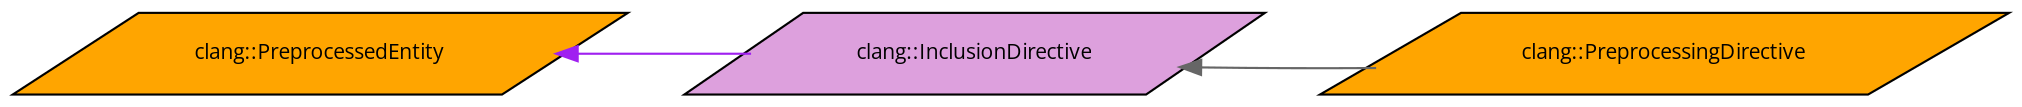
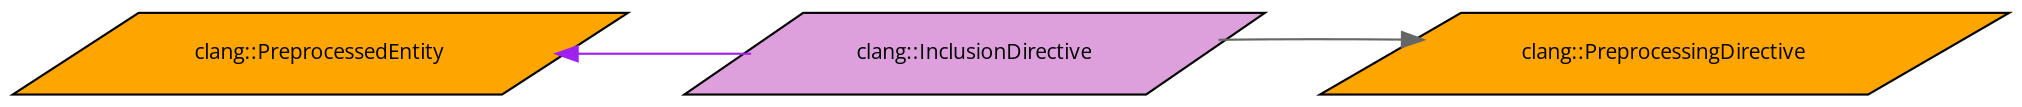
  digraph {
    fontname="Open Sans"
    rankdir=LR
    node [color=black fillcolor=orange fontname="Open Sans" fontsize=10 shape=parallelogram style=filled]
    edge [dir=back fontname="Open Sans" fontsize=10 labelfontname=Helvetica labelfontsize=10 style=solid]
    n1 [fillcolor=plum fontcolor=black height=0.2 label="clang::InclusionDirective" width=0.4]
    n2 [height=0.2 label="clang::PreprocessingDirective" width=0.4]
    n3 [height=0.2 label="clang::PreprocessedEntity" width=0.4]
-   n1 -> n2 [color=gray40]
+   n2 -> n1 [color=gray40]
    n3 -> n1 [color=purple]
  }
